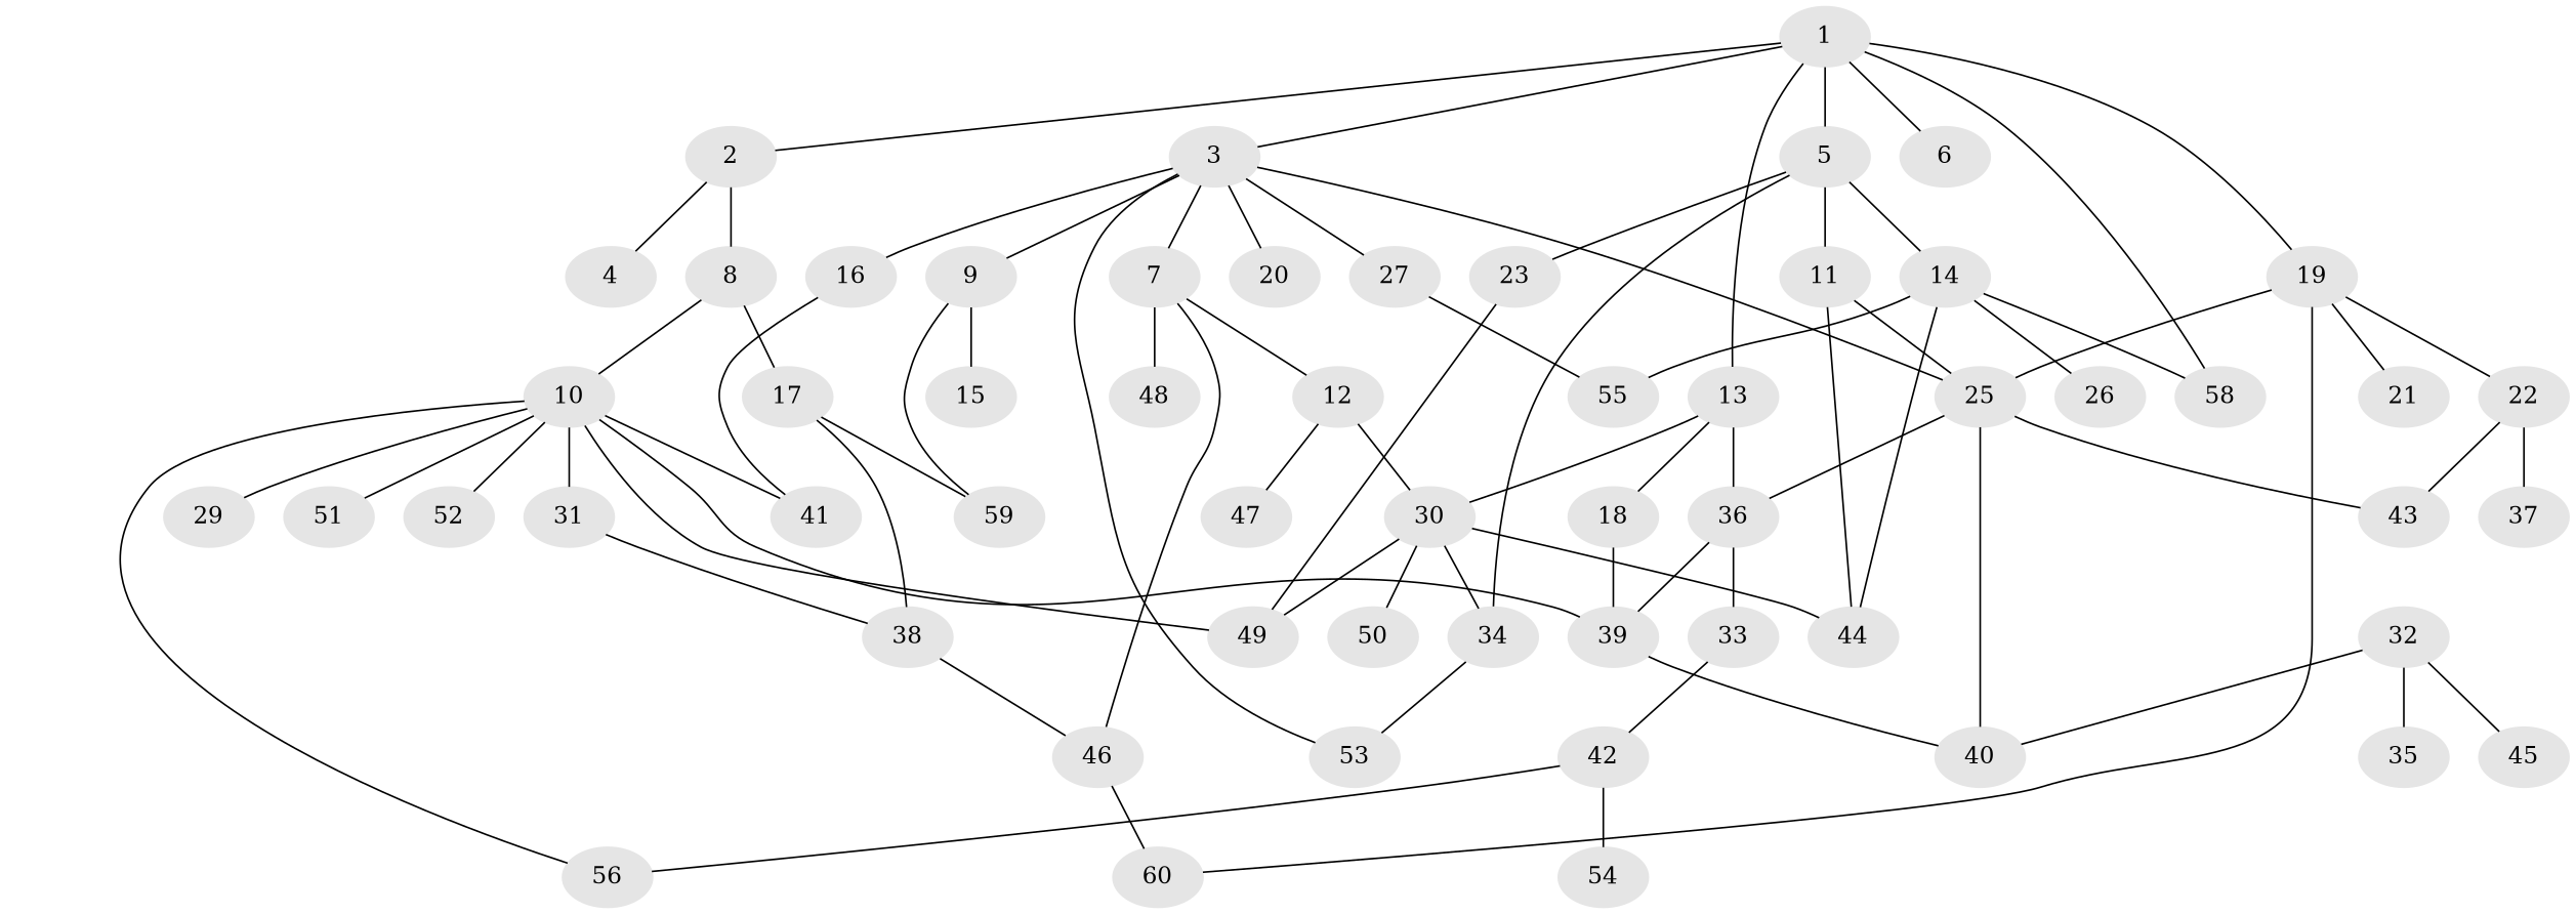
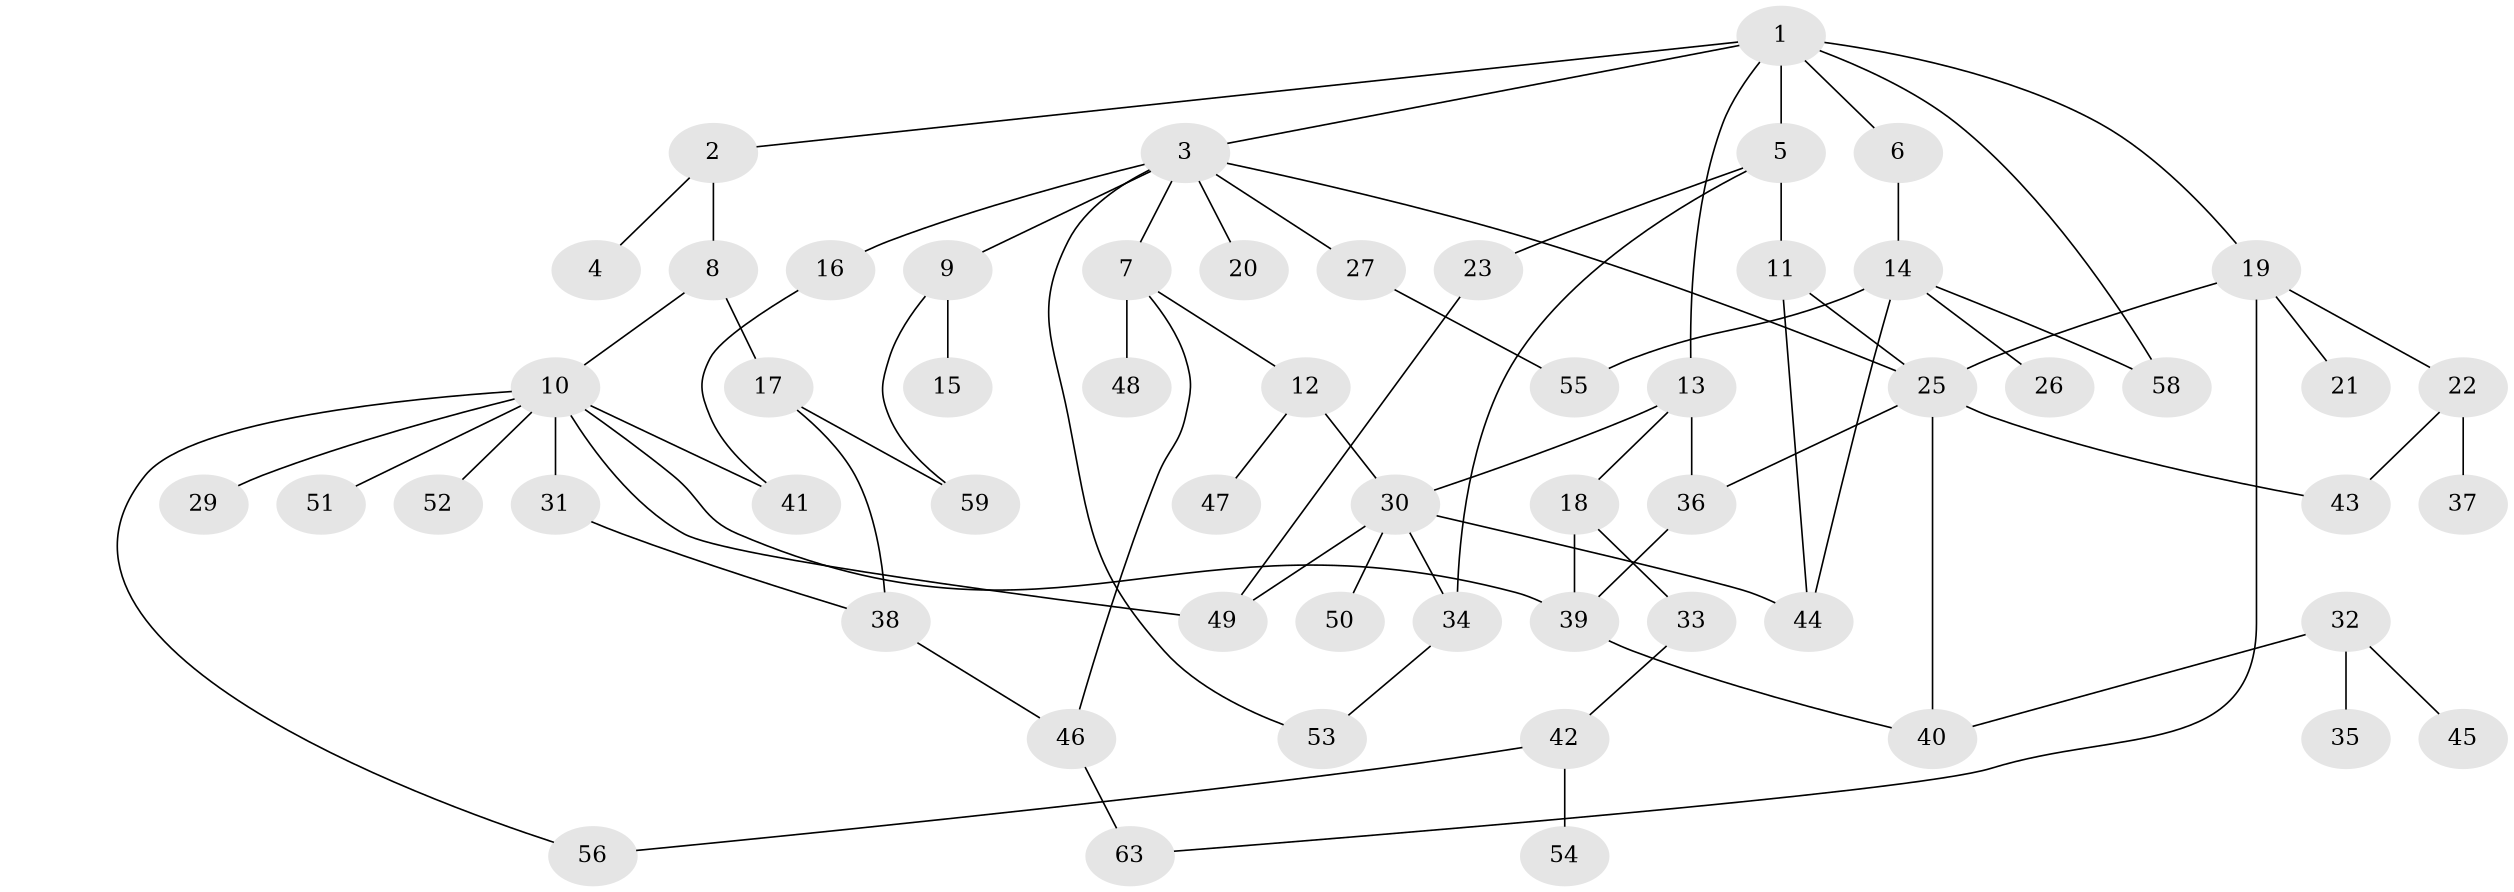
  graph {
    node [color=gray90 style=filled]
    1
    2
    3
    5
    6
    13
    19
    58
    4
    8
    7
    9
    16
    20
    25
    27
    53
    11
    14
    23
    34
    30
    18
    36
    21
    22
-   60
+   60 [label=63]
    10
    17
    12
    46
    48
    15
    59
    41
    43
    40
    55
    44
    26
    49
    47
    29
    31
    39
    51
    52
    56
    38
    50
    33
    42
    37
    32
    35
    45
    54
    1 -- 2
    1 -- 3
    1 -- 5
    1 -- 6
    1 -- 13
    1 -- 19
    1 -- 58
    2 -- 4
    2 -- 8
    3 -- 7
    3 -- 9
    3 -- 16
    3 -- 20
    3 -- 25
    3 -- 27
    3 -- 53
    5 -- 11
-   5 -- 14
+   6 -- 14
    5 -- 23
    5 -- 34
    13 -- 30
    13 -- 18
    13 -- 36
    19 -- 25
    19 -- 21
    19 -- 22
    19 -- 60
    8 -- 10
    8 -- 17
    7 -- 12
    7 -- 46
    7 -- 48
    9 -- 15
    9 -- 59
    16 -- 41
    25 -- 36
    25 -- 43
    25 -- 40
    27 -- 55
    11 -- 25
    11 -- 44
    14 -- 58
    14 -- 55
    14 -- 44
    14 -- 26
    23 -- 49
    34 -- 53
    30 -- 34
    30 -- 44
    30 -- 49
    30 -- 50
    18 -- 39
-   36 -- 33
+   18 -- 33
    36 -- 39
    22 -- 43
    22 -- 37
    10 -- 41
    10 -- 49
    10 -- 29
    10 -- 31
    10 -- 39
    10 -- 51
    10 -- 52
    10 -- 56
    17 -- 59
    17 -- 38
    12 -- 30
    12 -- 47
    46 -- 60
    31 -- 38
    39 -- 40
    38 -- 46
    33 -- 42
    42 -- 56
    42 -- 54
    32 -- 40
    32 -- 35
    32 -- 45
  }
